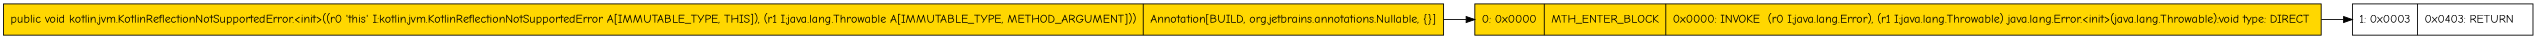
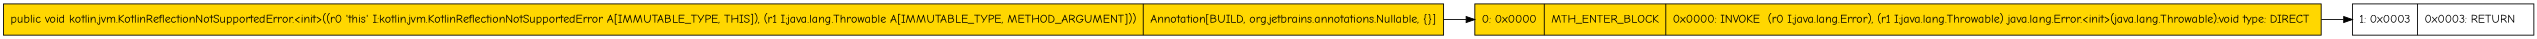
  digraph {
    rankdir=LR
    fontname="Comic Neue"
    node [shape=record style=filled fillcolor=gold fontname="Comic Neue"]
    edge [arrowhead=normal fontname="Comic Neue"]
    n1 [label="{0\:\ 0x0000|MTH_ENTER_BLOCK\l|0x0000: INVOKE  (r0 I:java.lang.Error), (r1 I:java.lang.Throwable) java.lang.Error.\<init\>(java.lang.Throwable):void type: DIRECT \l}"]
-   n2 [label="{1\:\ 0x0003|0x0403: RETURN   \l}" fillcolor=white]
+   n2 [label="{1\:\ 0x0003|0x0003: RETURN   \l}" fillcolor=white]
    n3 [label="{public void kotlin.jvm.KotlinReflectionNotSupportedError.\<init\>((r0 'this' I:kotlin.jvm.KotlinReflectionNotSupportedError A[IMMUTABLE_TYPE, THIS]), (r1 I:java.lang.Throwable A[IMMUTABLE_TYPE, METHOD_ARGUMENT]))  | Annotation[BUILD, org.jetbrains.annotations.Nullable, \{\}]\l}"]
    n1 -> n2
    n3 -> n1
  }
